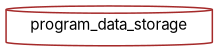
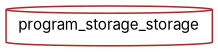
  digraph {
    rankdir=LR
    fontname=Inter
-   n1 [color=brown fillcolor=white fontname=Inter fontsize=10 height=0.2 label=program_data_storage shape=cylinder style=filled width=0.4]
+   n1 [color=brown fillcolor=white fontname=Inter fontsize=10 height=0.2 label=program_storage_storage shape=cylinder style=filled width=0.4]
  }
